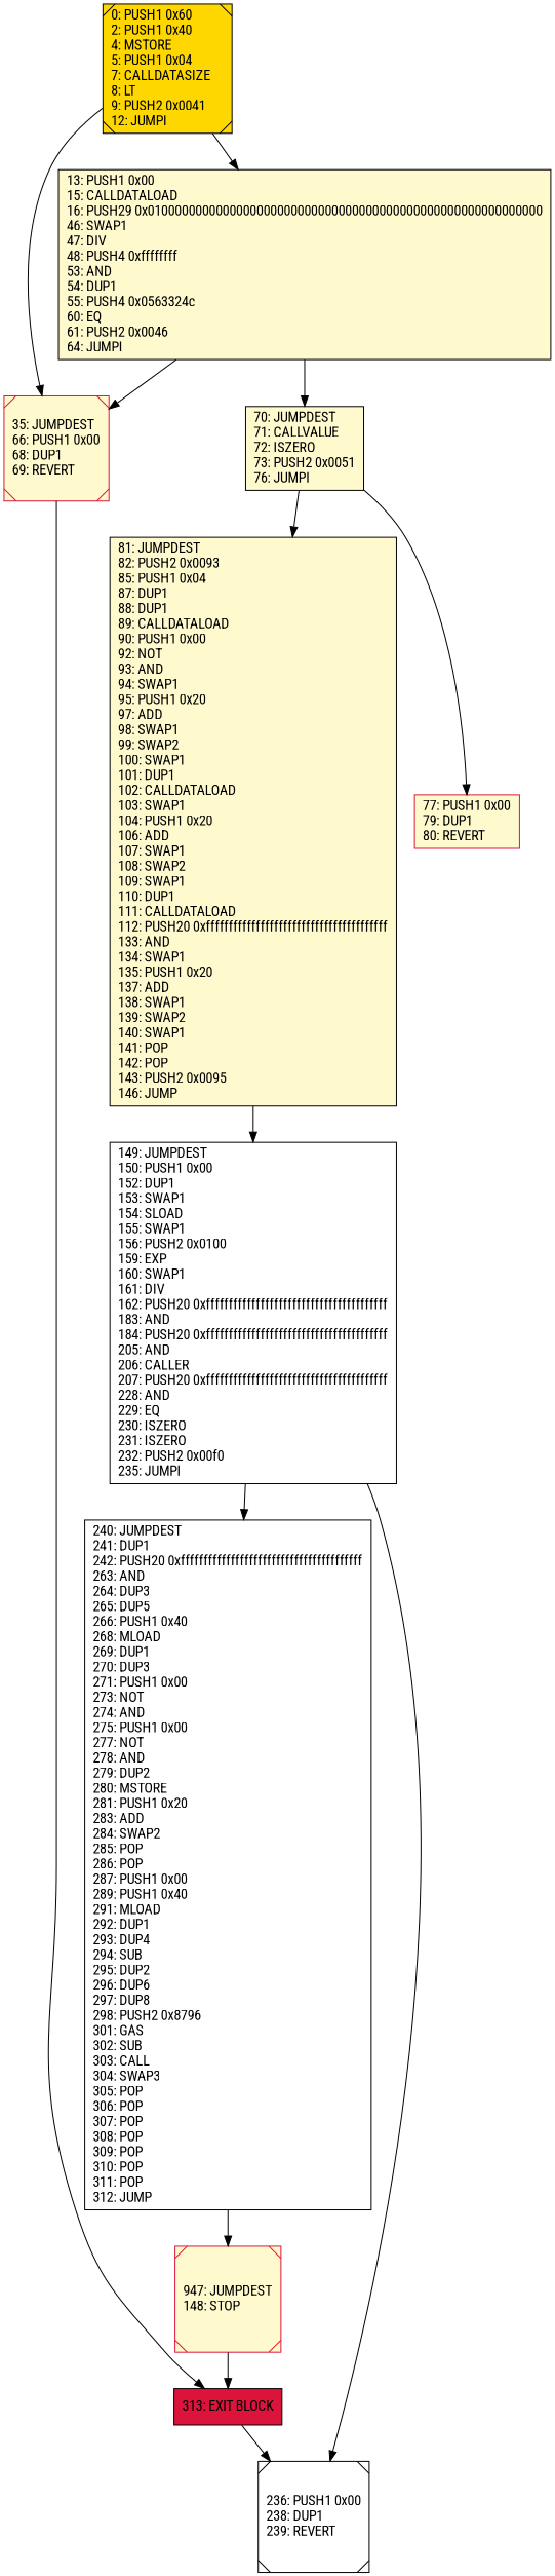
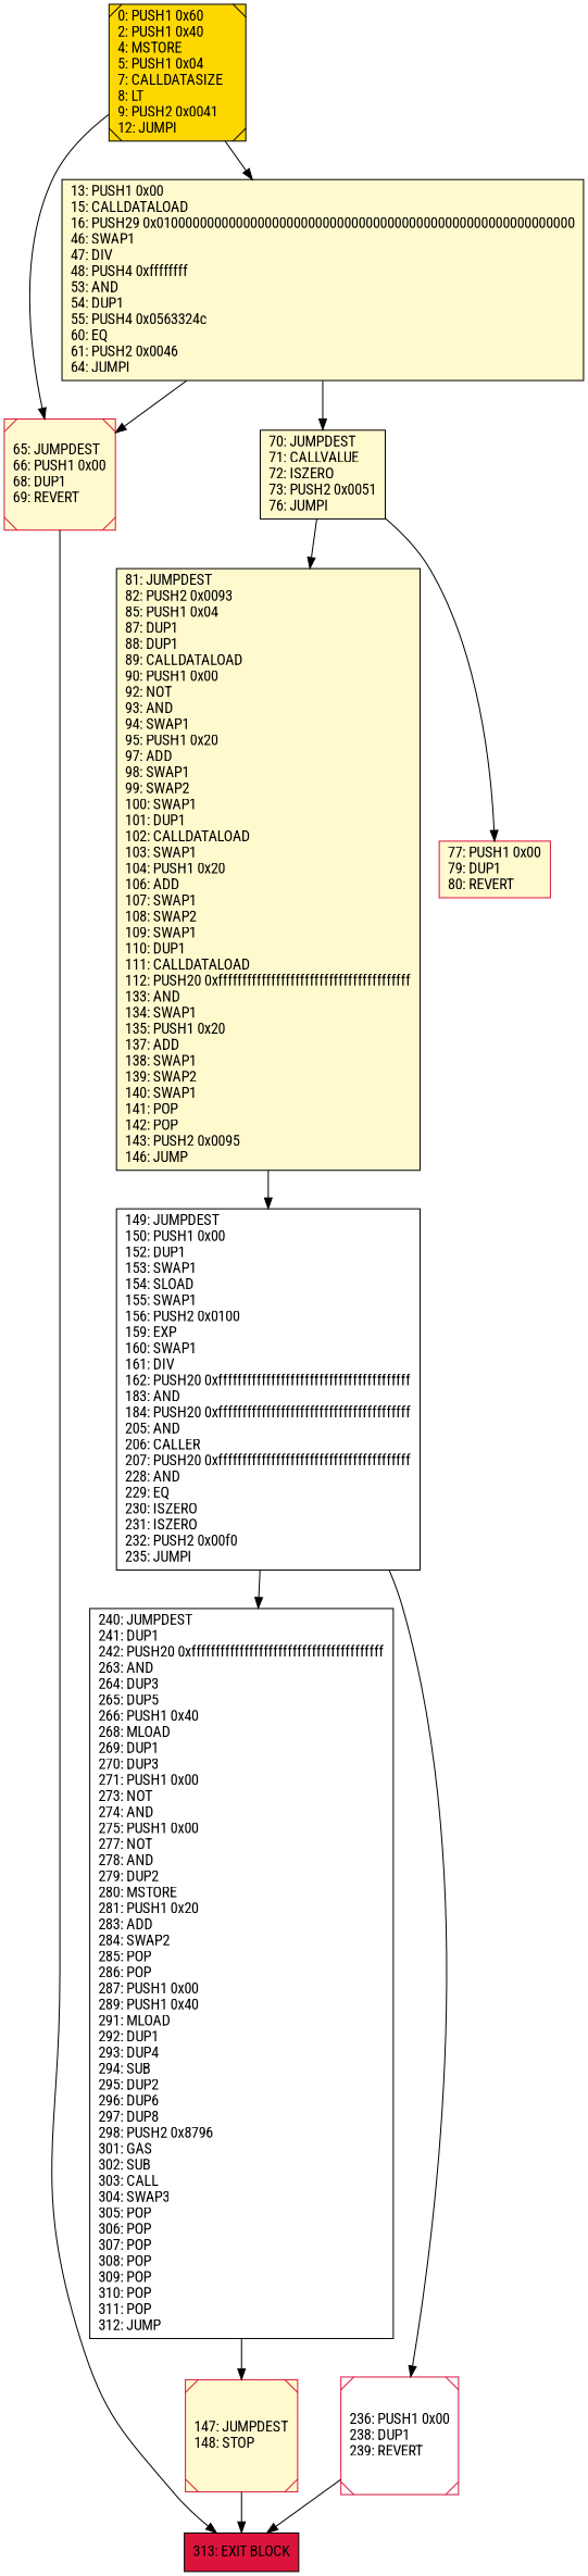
  digraph {
    fontname="Roboto Condensed"
    rankdir=UD
    node [color=black fillcolor=lemonchiffon fontcolor=black fontname="Roboto Condensed" shape=box style=filled]
    edge [fontname="Roboto Condensed"]
    n1 [fillcolor=white label="240: JUMPDEST\l241: DUP1\l242: PUSH20 0xffffffffffffffffffffffffffffffffffffffff\l263: AND\l264: DUP3\l265: DUP5\l266: PUSH1 0x40\l268: MLOAD\l269: DUP1\l270: DUP3\l271: PUSH1 0x00\l273: NOT\l274: AND\l275: PUSH1 0x00\l277: NOT\l278: AND\l279: DUP2\l280: MSTORE\l281: PUSH1 0x20\l283: ADD\l284: SWAP2\l285: POP\l286: POP\l287: PUSH1 0x00\l289: PUSH1 0x40\l291: MLOAD\l292: DUP1\l293: DUP4\l294: SUB\l295: DUP2\l296: DUP6\l297: DUP8\l298: PUSH2 0x8796\l301: GAS\l302: SUB\l303: CALL\l304: SWAP3\l305: POP\l306: POP\l307: POP\l308: POP\l309: POP\l310: POP\l311: POP\l312: JUMP\l"]
-   n2 [color=crimson label="947: JUMPDEST\l148: STOP\l" shape=Msquare]
+   n2 [color=crimson label="147: JUMPDEST\l148: STOP\l" shape=Msquare]
    n3 [fillcolor=crimson label="313: EXIT BLOCK\l"]
-   n4 [color=crimson label="35: JUMPDEST\l66: PUSH1 0x00\l68: DUP1\l69: REVERT\l" shape=Msquare]
+   n4 [color=crimson label="65: JUMPDEST\l66: PUSH1 0x00\l68: DUP1\l69: REVERT\l" shape=Msquare]
    n5 [fillcolor=gold label="0: PUSH1 0x60\l2: PUSH1 0x40\l4: MSTORE\l5: PUSH1 0x04\l7: CALLDATASIZE\l8: LT\l9: PUSH2 0x0041\l12: JUMPI\l" shape=Msquare]
    n6 [label="13: PUSH1 0x00\l15: CALLDATALOAD\l16: PUSH29 0x0100000000000000000000000000000000000000000000000000000000\l46: SWAP1\l47: DIV\l48: PUSH4 0xffffffff\l53: AND\l54: DUP1\l55: PUSH4 0x0563324c\l60: EQ\l61: PUSH2 0x0046\l64: JUMPI\l"]
    n7 [label="70: JUMPDEST\l71: CALLVALUE\l72: ISZERO\l73: PUSH2 0x0051\l76: JUMPI\l"]
    n8 [label="81: JUMPDEST\l82: PUSH2 0x0093\l85: PUSH1 0x04\l87: DUP1\l88: DUP1\l89: CALLDATALOAD\l90: PUSH1 0x00\l92: NOT\l93: AND\l94: SWAP1\l95: PUSH1 0x20\l97: ADD\l98: SWAP1\l99: SWAP2\l100: SWAP1\l101: DUP1\l102: CALLDATALOAD\l103: SWAP1\l104: PUSH1 0x20\l106: ADD\l107: SWAP1\l108: SWAP2\l109: SWAP1\l110: DUP1\l111: CALLDATALOAD\l112: PUSH20 0xffffffffffffffffffffffffffffffffffffffff\l133: AND\l134: SWAP1\l135: PUSH1 0x20\l137: ADD\l138: SWAP1\l139: SWAP2\l140: SWAP1\l141: POP\l142: POP\l143: PUSH2 0x0095\l146: JUMP\l"]
    n9 [color=crimson label="77: PUSH1 0x00\l79: DUP1\l80: REVERT\l"]
    n10 [fillcolor=white label="149: JUMPDEST\l150: PUSH1 0x00\l152: DUP1\l153: SWAP1\l154: SLOAD\l155: SWAP1\l156: PUSH2 0x0100\l159: EXP\l160: SWAP1\l161: DIV\l162: PUSH20 0xffffffffffffffffffffffffffffffffffffffff\l183: AND\l184: PUSH20 0xffffffffffffffffffffffffffffffffffffffff\l205: AND\l206: CALLER\l207: PUSH20 0xffffffffffffffffffffffffffffffffffffffff\l228: AND\l229: EQ\l230: ISZERO\l231: ISZERO\l232: PUSH2 0x00f0\l235: JUMPI\l"]
-   n11 [fillcolor=white label="236: PUSH1 0x00\l238: DUP1\l239: REVERT\l" shape=Msquare]
+   n11 [color=crimson fillcolor=white label="236: PUSH1 0x00\l238: DUP1\l239: REVERT\l" shape=Msquare]
    n1 -> n2
    n2 -> n3
    n4 -> n3
    n5 -> n4
    n5 -> n6
    n6 -> n4
    n6 -> n7
    n7 -> n8
    n7 -> n9
    n8 -> n10
    n10 -> n1
    n10 -> n11
-   n3 -> n11
+   n11 -> n3
  }
